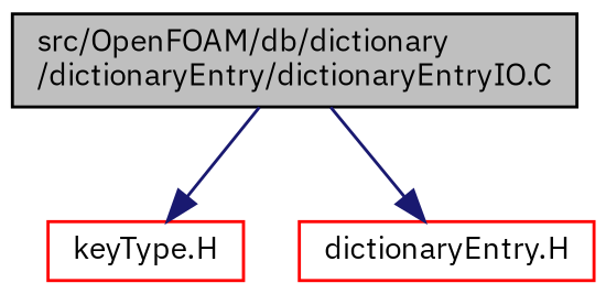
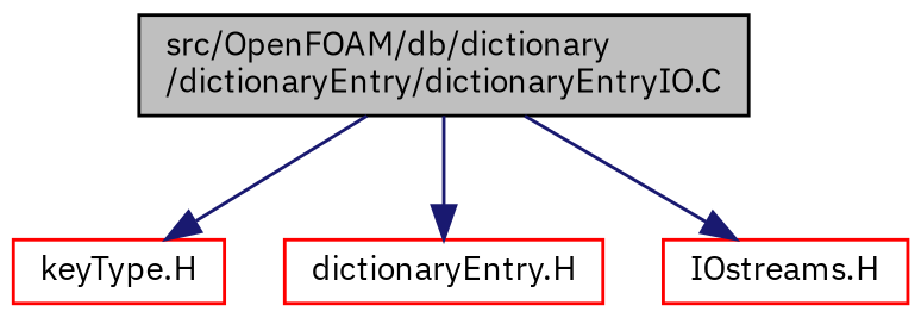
  digraph {
    fontname="IBM Plex Sans"
    node [color=red fontname="IBM Plex Sans" fontsize=10 shape=record]
    edge [color=midnightblue fontname="IBM Plex Sans" fontsize=10 labelfontname=Helvetica labelfontsize=10 style=solid]
    n1 [color=black fillcolor=grey75 fontcolor=black height=0.2 label="src/OpenFOAM/db/dictionary\l/dictionaryEntry/dictionaryEntryIO.C" style=filled width=0.4]
    n2 [height=0.2 label="keyType.H" width=0.4]
    n3 [height=0.2 label="dictionaryEntry.H" width=0.4]
+   n4 [height=0.2 label="IOstreams.H" width=0.4]
    n1 -> n2
    n1 -> n3
+   n1 -> n4
  }
